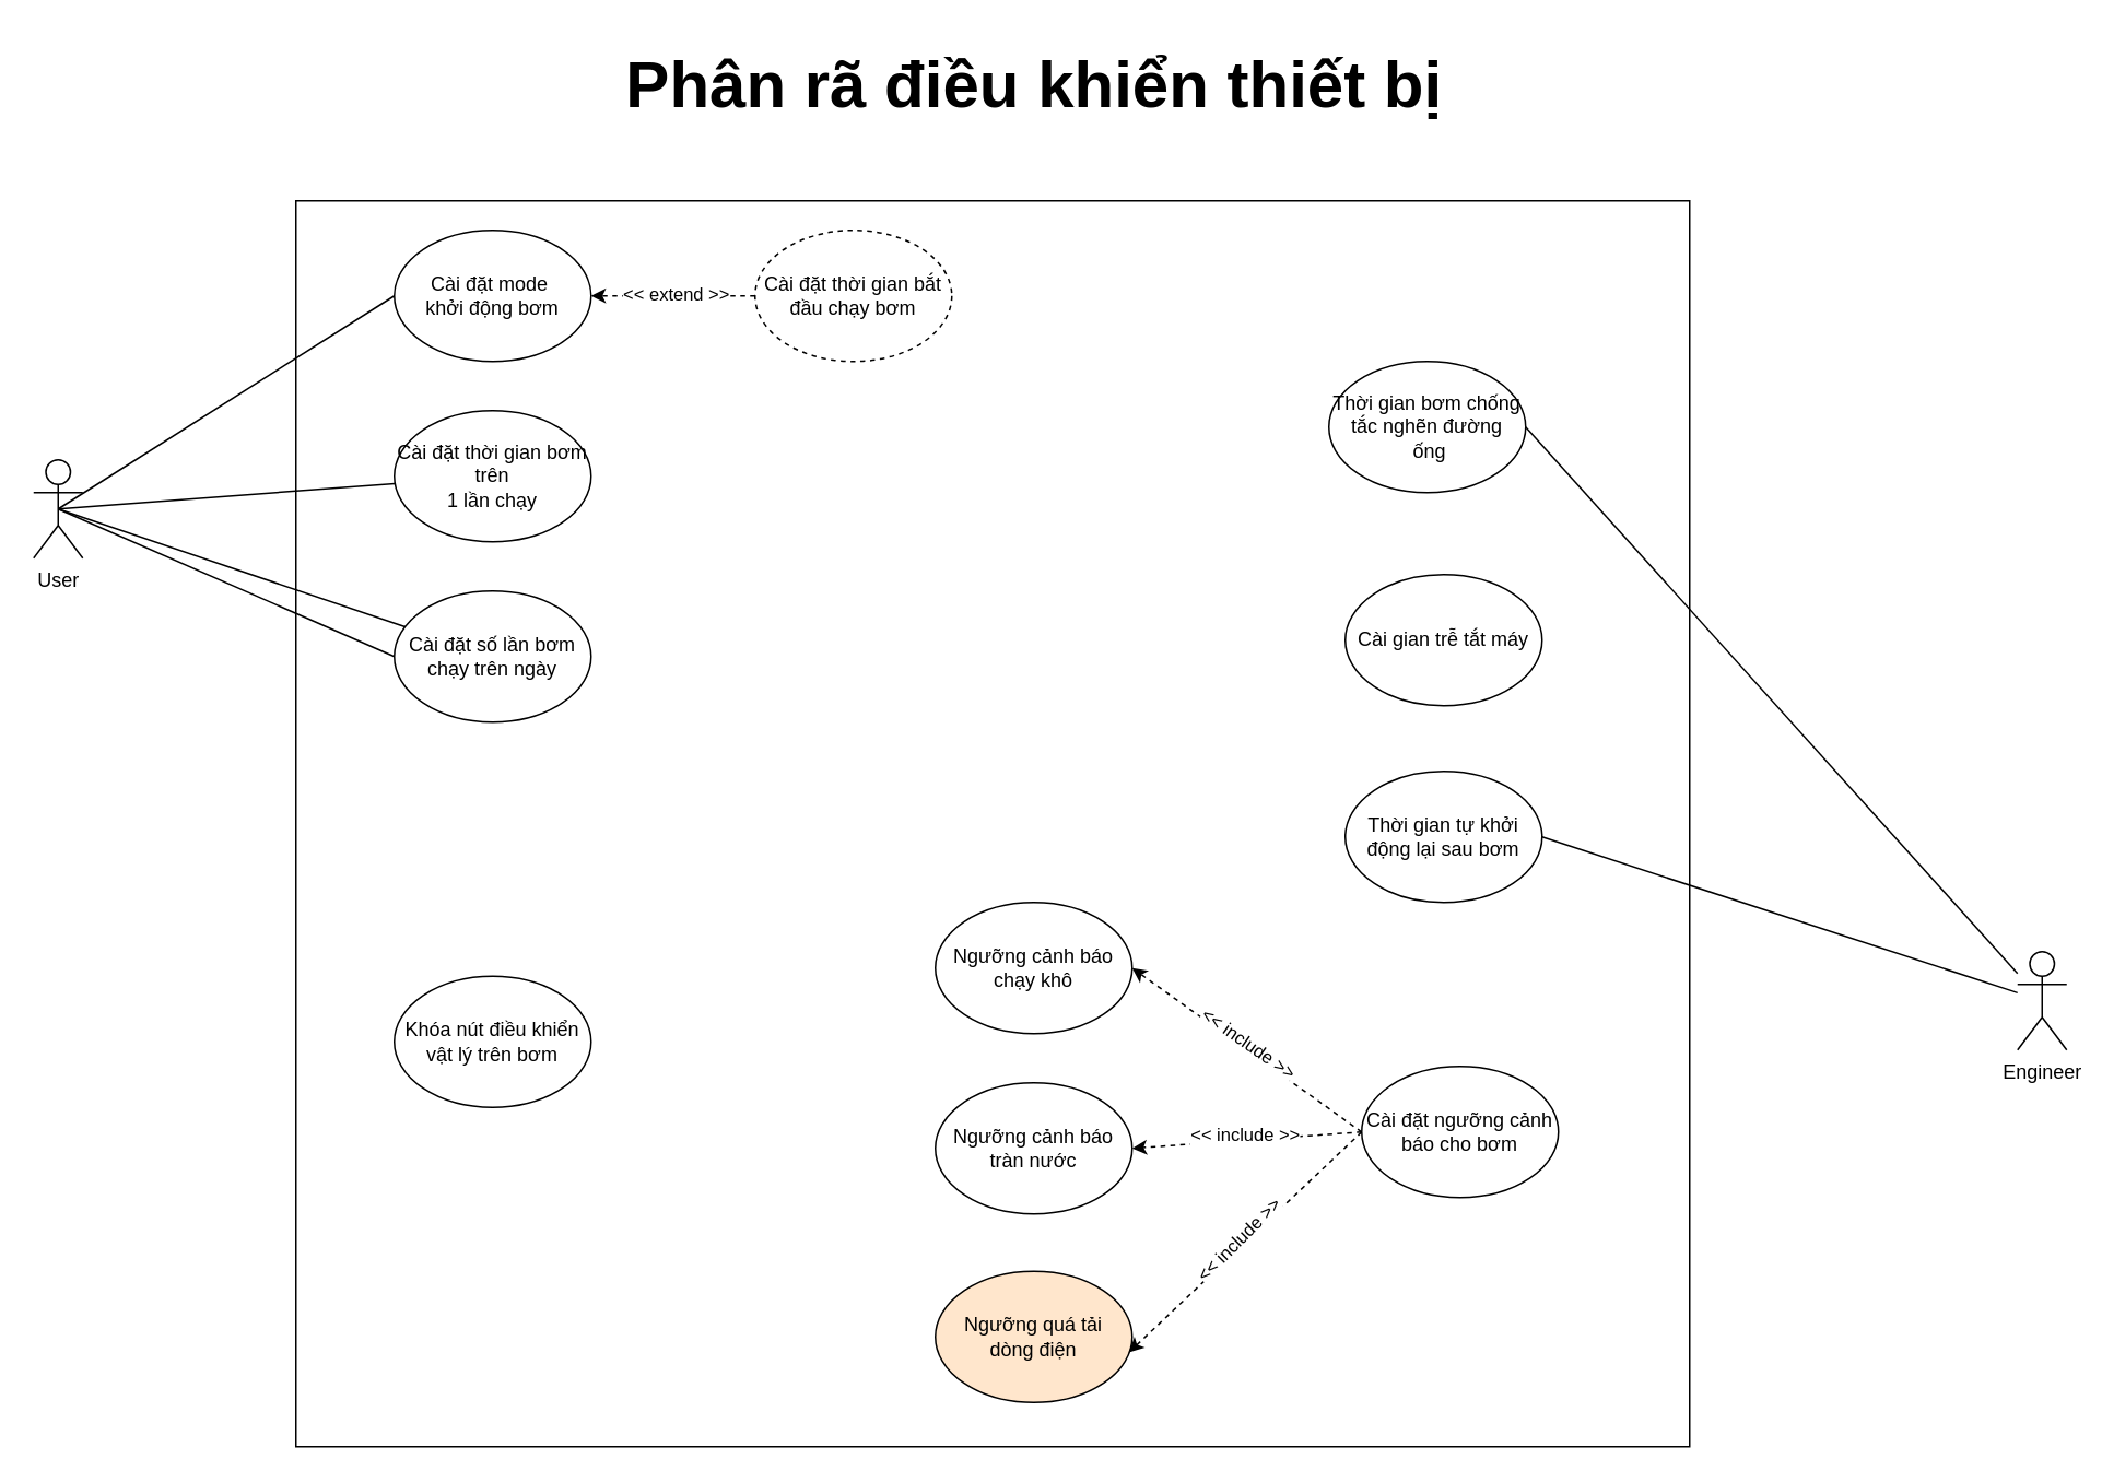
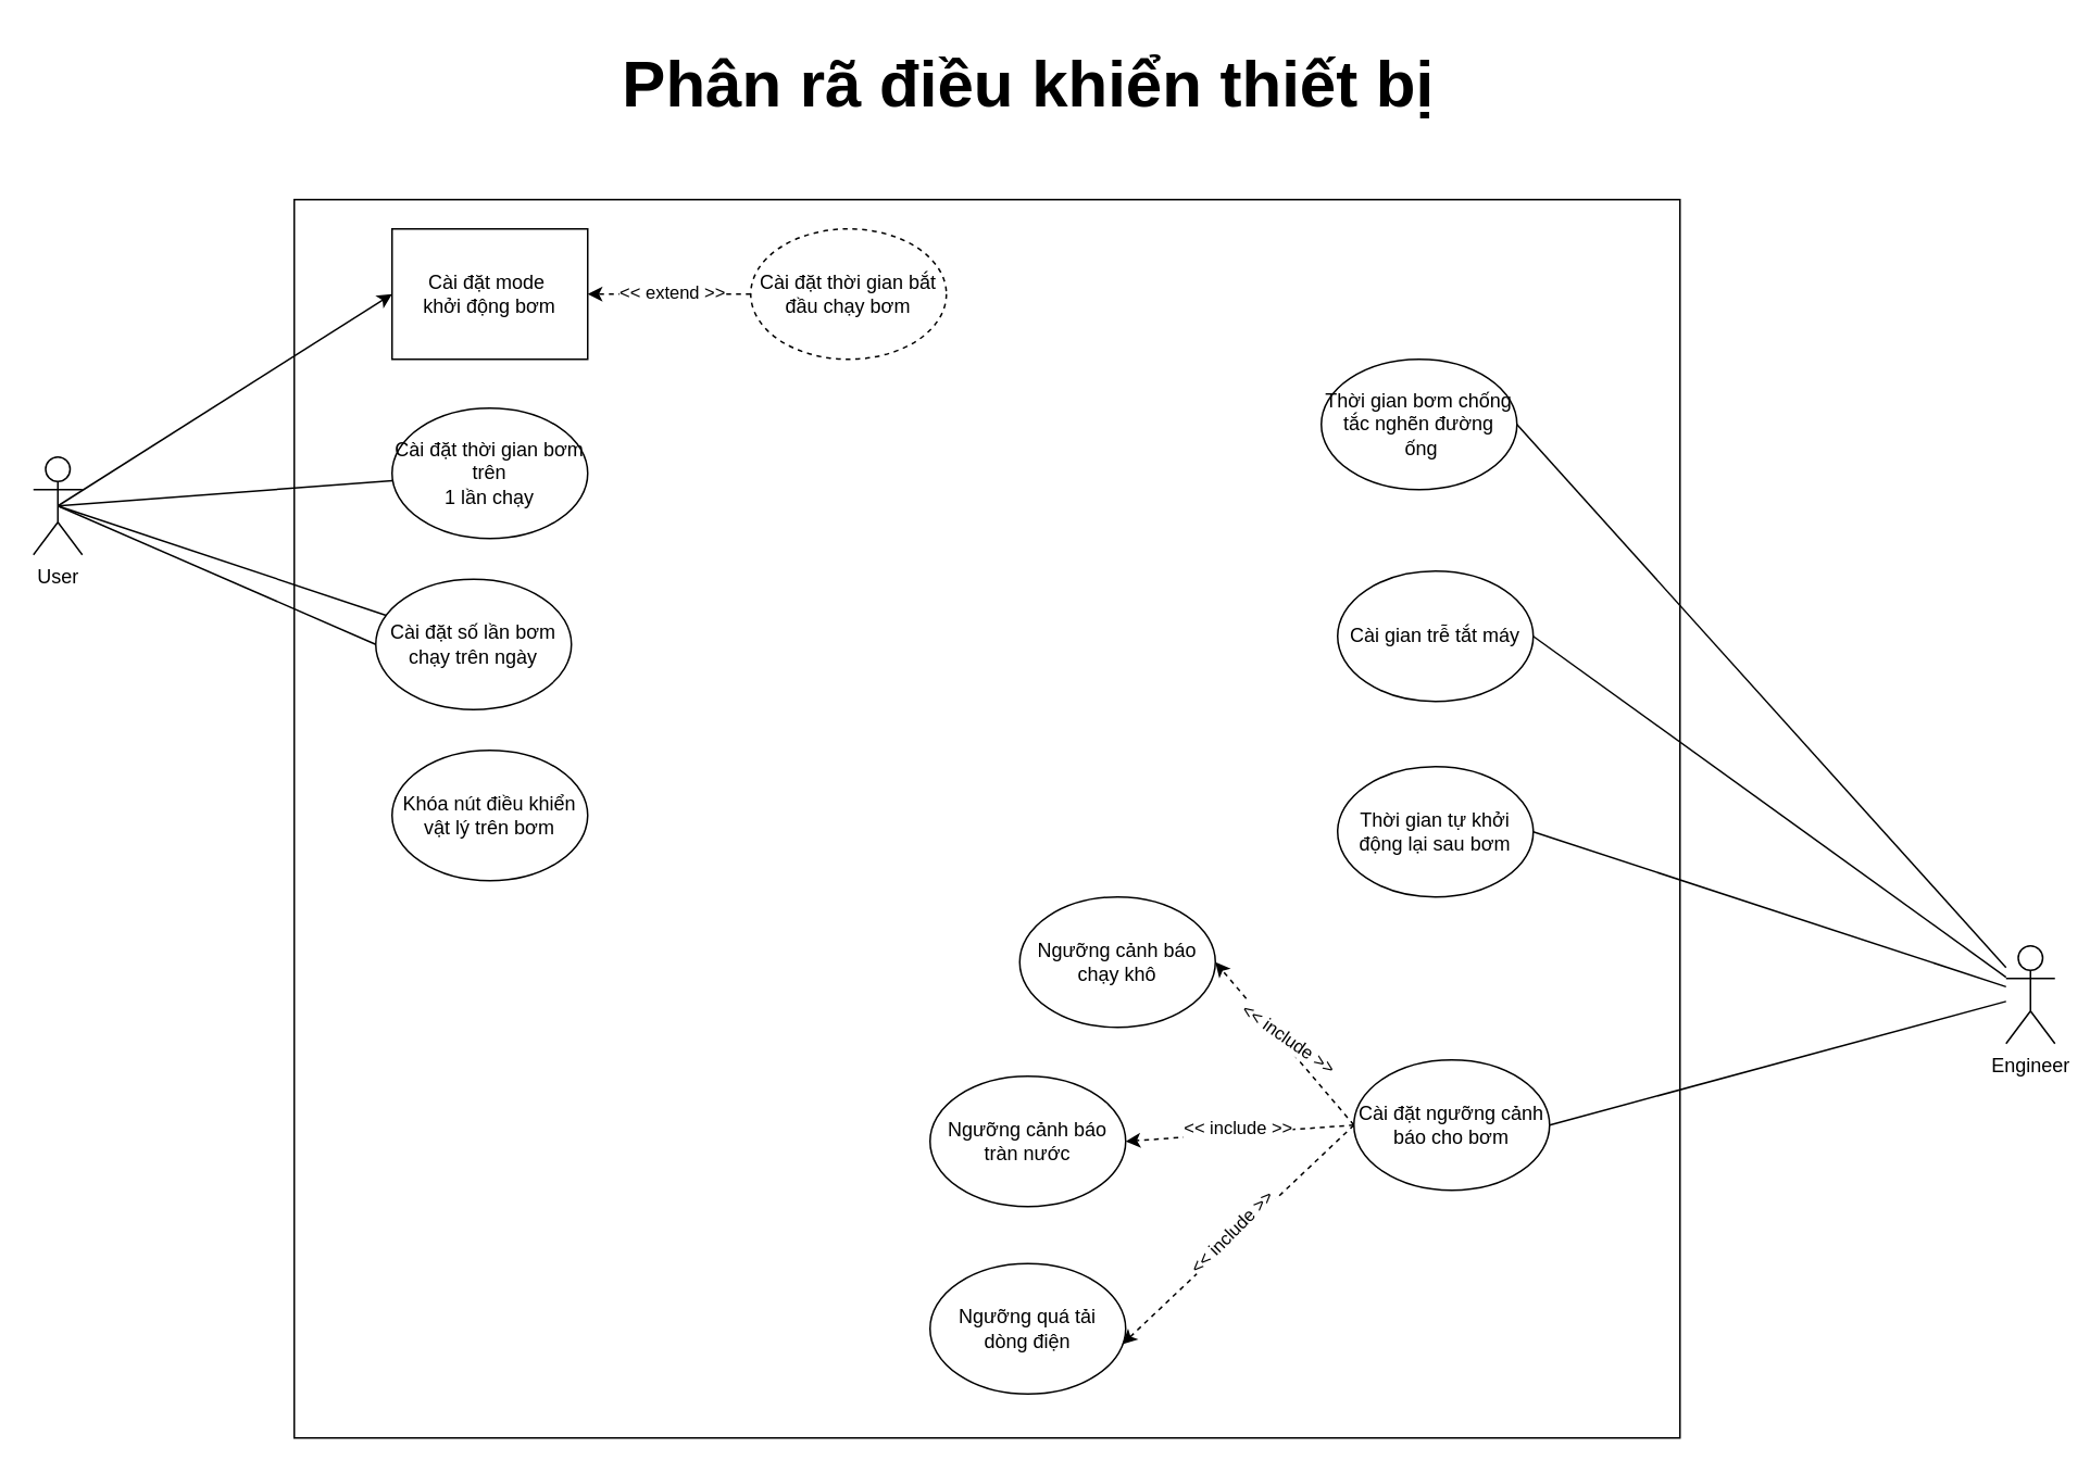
  <mxCell id="0" />
  <mxCell id="1" parent="0" />
- <mxCell id="2" style="rounded=0;orthogonalLoop=1;jettySize=auto;html=1;entryX=0;entryY=0.5;entryDx=0;entryDy=0;exitX=0.5;exitY=0.5;exitDx=0;exitDy=0;exitPerimeter=0;endArrow=none;startFill=0;" edge="1" parent="1" source="5" target="12"><mxGeometry relative="1" as="geometry" /></mxCell>
+ <mxCell id="2" style="rounded=0;orthogonalLoop=1;jettySize=auto;html=1;entryX=0;entryY=0.5;entryDx=0;entryDy=0;exitX=0.5;exitY=0.5;exitDx=0;exitDy=0;exitPerimeter=0;endArrow=classic;startFill=0;" edge="1" parent="1" source="5" target="12"><mxGeometry relative="1" as="geometry" /></mxCell>
  <mxCell id="3" style="rounded=0;orthogonalLoop=1;jettySize=auto;html=1;exitX=0.5;exitY=0.5;exitDx=0;exitDy=0;exitPerimeter=0;endArrow=none;startFill=0;" edge="1" parent="1" source="5" target="13"><mxGeometry relative="1" as="geometry" /></mxCell>
  <mxCell id="4" style="rounded=0;orthogonalLoop=1;jettySize=auto;html=1;exitX=0.5;exitY=0.5;exitDx=0;exitDy=0;exitPerimeter=0;endArrow=none;startFill=0;" edge="1" parent="1" source="5" target="14"><mxGeometry relative="1" as="geometry" /></mxCell>
  <mxCell id="5" value="User" style="shape=umlActor;verticalLabelPosition=bottom;verticalAlign=top;html=1;outlineConnect=0;" vertex="1" parent="1"><mxGeometry x="20" y="280" width="30" height="60" as="geometry" /></mxCell>
+ <mxCell id="6" style="rounded=0;orthogonalLoop=1;jettySize=auto;html=1;entryX=1;entryY=0.5;entryDx=0;entryDy=0;endArrow=none;startFill=0;" edge="1" parent="1" source="10" target="27"><mxGeometry relative="1" as="geometry" /></mxCell>
  <mxCell id="7" style="rounded=0;orthogonalLoop=1;jettySize=auto;html=1;entryX=1;entryY=0.5;entryDx=0;entryDy=0;endArrow=none;startFill=0;" edge="1" parent="1" source="10" target="21"><mxGeometry relative="1" as="geometry" /></mxCell>
+ <mxCell id="8" style="rounded=0;orthogonalLoop=1;jettySize=auto;html=1;entryX=1;entryY=0.5;entryDx=0;entryDy=0;endArrow=none;startFill=0;" edge="1" parent="1" source="10" target="18"><mxGeometry relative="1" as="geometry" /></mxCell>
  <mxCell id="9" style="rounded=0;orthogonalLoop=1;jettySize=auto;html=1;entryX=1;entryY=0.5;entryDx=0;entryDy=0;endArrow=none;startFill=0;" edge="1" parent="1" source="10" target="17"><mxGeometry relative="1" as="geometry" /></mxCell>
  <mxCell id="10" value="Engineer" style="shape=umlActor;verticalLabelPosition=bottom;verticalAlign=top;html=1;outlineConnect=0;" vertex="1" parent="1"><mxGeometry x="1230" y="580" width="30" height="60" as="geometry" /></mxCell>
  <mxCell id="11" value="" style="rounded=0;whiteSpace=wrap;html=1;fillColor=none;" vertex="1" parent="1"><mxGeometry x="180" y="122" width="850" height="760" as="geometry" /></mxCell>
- <mxCell id="12" value="Cài đặt mode&amp;nbsp;&lt;div&gt;khởi động&lt;span style=&quot;background-color: transparent; color: light-dark(rgb(0, 0, 0), rgb(255, 255, 255));&quot;&gt;&amp;nbsp;bơm&lt;/span&gt;&lt;/div&gt;" style="ellipse;whiteSpace=wrap;html=1;" vertex="1" parent="1"><mxGeometry x="240" y="140" width="120" height="80" as="geometry" /></mxCell>
+ <mxCell id="12" value="Cài đặt mode&amp;nbsp;&lt;div&gt;khởi động&lt;span style=&quot;background-color: transparent; color: light-dark(rgb(0, 0, 0), rgb(255, 255, 255));&quot;&gt;&amp;nbsp;bơm&lt;/span&gt;&lt;/div&gt;" style="whiteSpace=wrap;html=1;rounded=0;" vertex="1" parent="1"><mxGeometry x="240" y="140" width="120" height="80" as="geometry" /></mxCell>
  <mxCell id="13" value="Cài đặt thời gian bơm trên&lt;div&gt;1 lần chạy&lt;/div&gt;" style="ellipse;whiteSpace=wrap;html=1;" vertex="1" parent="1"><mxGeometry x="240" y="250" width="120" height="80" as="geometry" /></mxCell>
- <mxCell id="14" value="Cài đặt số lần bơm chạy&amp;nbsp;&lt;span style=&quot;background-color: transparent; color: light-dark(rgb(0, 0, 0), rgb(255, 255, 255));&quot;&gt;trên ngày&lt;/span&gt;" style="ellipse;whiteSpace=wrap;html=1;" vertex="1" parent="1"><mxGeometry x="240" y="360" width="120" height="80" as="geometry" /></mxCell>
- <mxCell id="15" value="Khóa nút điều khiển vật lý trên bơm" style="ellipse;whiteSpace=wrap;html=1;" vertex="1" parent="1"><mxGeometry x="240" y="595" width="120" height="80" as="geometry" /></mxCell>
+ <mxCell id="14" value="Cài đặt số lần bơm chạy&amp;nbsp;&lt;span style=&quot;background-color: transparent; color: light-dark(rgb(0, 0, 0), rgb(255, 255, 255));&quot;&gt;trên ngày&lt;/span&gt;" style="ellipse;whiteSpace=wrap;html=1;" vertex="1" parent="1"><mxGeometry x="230" y="355" width="120" height="80" as="geometry" /></mxCell>
+ <mxCell id="15" value="Khóa nút điều khiển vật lý trên bơm" style="ellipse;whiteSpace=wrap;html=1;" vertex="1" parent="1"><mxGeometry x="240" y="460" width="120" height="80" as="geometry" /></mxCell>
  <mxCell id="16" style="rounded=0;orthogonalLoop=1;jettySize=auto;html=1;exitX=0;exitY=0.5;exitDx=0;exitDy=0;endArrow=none;startFill=0;" edge="1" parent="1" source="14"><mxGeometry relative="1" as="geometry"><mxPoint x="35" y="310" as="targetPoint" /></mxGeometry></mxCell>
  <mxCell id="17" value="Thời gian bơm chống&lt;div&gt;tắc nghẽn đường&lt;/div&gt;&lt;div&gt;&amp;nbsp;ống&lt;/div&gt;" style="ellipse;whiteSpace=wrap;html=1;" vertex="1" parent="1"><mxGeometry x="810" y="220" width="120" height="80" as="geometry" /></mxCell>
  <mxCell id="18" value="Cài gian trễ tắt máy" style="ellipse;whiteSpace=wrap;html=1;" vertex="1" parent="1"><mxGeometry x="820" y="350" width="120" height="80" as="geometry" /></mxCell>
  <mxCell id="19" value="Ngưỡng cảnh báo tràn nước" style="ellipse;whiteSpace=wrap;html=1;" vertex="1" parent="1"><mxGeometry x="570" y="660" width="120" height="80" as="geometry" /></mxCell>
- <mxCell id="20" value="Ngưỡng quá tải&lt;div&gt;dòng điện&lt;/div&gt;" style="ellipse;whiteSpace=wrap;html=1;fillColor=#ffe6cc;" vertex="1" parent="1"><mxGeometry x="570" y="775" width="120" height="80" as="geometry" /></mxCell>
+ <mxCell id="20" value="Ngưỡng quá tải&lt;div&gt;dòng điện&lt;/div&gt;" style="ellipse;whiteSpace=wrap;html=1;" vertex="1" parent="1"><mxGeometry x="570" y="775" width="120" height="80" as="geometry" /></mxCell>
  <mxCell id="21" value="Thời gian tự khởi động lại sau bơm" style="ellipse;whiteSpace=wrap;html=1;" vertex="1" parent="1"><mxGeometry x="820" y="470" width="120" height="80" as="geometry" /></mxCell>
  <mxCell id="22" style="edgeStyle=orthogonalEdgeStyle;rounded=0;orthogonalLoop=1;jettySize=auto;html=1;dashed=1;" edge="1" parent="1" source="24" target="12"><mxGeometry relative="1" as="geometry" /></mxCell>
  <mxCell id="23" value="&amp;lt;&amp;lt; extend &amp;gt;&amp;gt;" style="edgeLabel;html=1;align=center;verticalAlign=middle;resizable=0;points=[];" vertex="1" connectable="0" parent="22"><mxGeometry x="-0.02" y="-2" relative="1" as="geometry"><mxPoint as="offset" /></mxGeometry></mxCell>
  <mxCell id="24" value="Cài đặt thời gian bắt đầu chạy bơm" style="ellipse;whiteSpace=wrap;html=1;dashed=1;" vertex="1" parent="1"><mxGeometry x="460" y="140" width="120" height="80" as="geometry" /></mxCell>
  <mxCell id="25" style="rounded=0;orthogonalLoop=1;jettySize=auto;html=1;entryX=1;entryY=0.5;entryDx=0;entryDy=0;dashed=1;exitX=0;exitY=0.5;exitDx=0;exitDy=0;" edge="1" parent="1" source="27" target="28"><mxGeometry relative="1" as="geometry" /></mxCell>
  <mxCell id="26" value="&amp;lt;&amp;lt; include &amp;gt;&amp;gt;" style="edgeLabel;html=1;align=center;verticalAlign=middle;resizable=0;points=[];rotation=35;" vertex="1" connectable="0" parent="25"><mxGeometry x="0.018" y="-4" relative="1" as="geometry"><mxPoint as="offset" /></mxGeometry></mxCell>
  <mxCell id="27" value="Cài đặt ngưỡng cảnh báo cho bơm" style="ellipse;whiteSpace=wrap;html=1;" vertex="1" parent="1"><mxGeometry x="830" y="650" width="120" height="80" as="geometry" /></mxCell>
- <mxCell id="28" value="Ngưỡng cảnh báo chạy khô" style="ellipse;whiteSpace=wrap;html=1;" vertex="1" parent="1"><mxGeometry x="570" y="550" width="120" height="80" as="geometry" /></mxCell>
+ <mxCell id="28" value="Ngưỡng cảnh báo chạy khô" style="ellipse;whiteSpace=wrap;html=1;" vertex="1" parent="1"><mxGeometry x="625" y="550" width="120" height="80" as="geometry" /></mxCell>
  <mxCell id="29" style="rounded=0;orthogonalLoop=1;jettySize=auto;html=1;entryX=1;entryY=0.5;entryDx=0;entryDy=0;dashed=1;exitX=0;exitY=0.5;exitDx=0;exitDy=0;" edge="1" parent="1" source="27" target="19"><mxGeometry relative="1" as="geometry"><mxPoint x="500" y="710" as="sourcePoint" /><mxPoint x="370" y="660" as="targetPoint" /></mxGeometry></mxCell>
  <mxCell id="30" value="&amp;lt;&amp;lt; include &amp;gt;&amp;gt;" style="edgeLabel;html=1;align=center;verticalAlign=middle;resizable=0;points=[];rotation=0;" vertex="1" connectable="0" parent="29"><mxGeometry x="0.018" y="-4" relative="1" as="geometry"><mxPoint as="offset" /></mxGeometry></mxCell>
  <mxCell id="31" style="rounded=0;orthogonalLoop=1;jettySize=auto;html=1;entryX=0.983;entryY=0.619;entryDx=0;entryDy=0;dashed=1;exitX=0;exitY=0.5;exitDx=0;exitDy=0;entryPerimeter=0;" edge="1" parent="1" source="27" target="20"><mxGeometry relative="1" as="geometry"><mxPoint x="490" y="815" as="sourcePoint" /><mxPoint x="370" y="715" as="targetPoint" /></mxGeometry></mxCell>
  <mxCell id="32" value="&amp;lt;&amp;lt; include &amp;gt;&amp;gt;" style="edgeLabel;html=1;align=center;verticalAlign=middle;resizable=0;points=[];rotation=-45;" vertex="1" connectable="0" parent="31"><mxGeometry x="0.018" y="-4" relative="1" as="geometry"><mxPoint as="offset" /></mxGeometry></mxCell>
  <mxCell id="33" value="&lt;b&gt;&lt;font style=&quot;font-size: 40px;&quot;&gt;Phân rã điều khiển thiết bị&lt;/font&gt;&lt;/b&gt;" style="text;html=1;align=center;verticalAlign=middle;resizable=0;points=[];autosize=1;strokeColor=none;fillColor=none;" vertex="1" parent="1"><mxGeometry x="370" y="20" width="520" height="60" as="geometry" /></mxCell>
